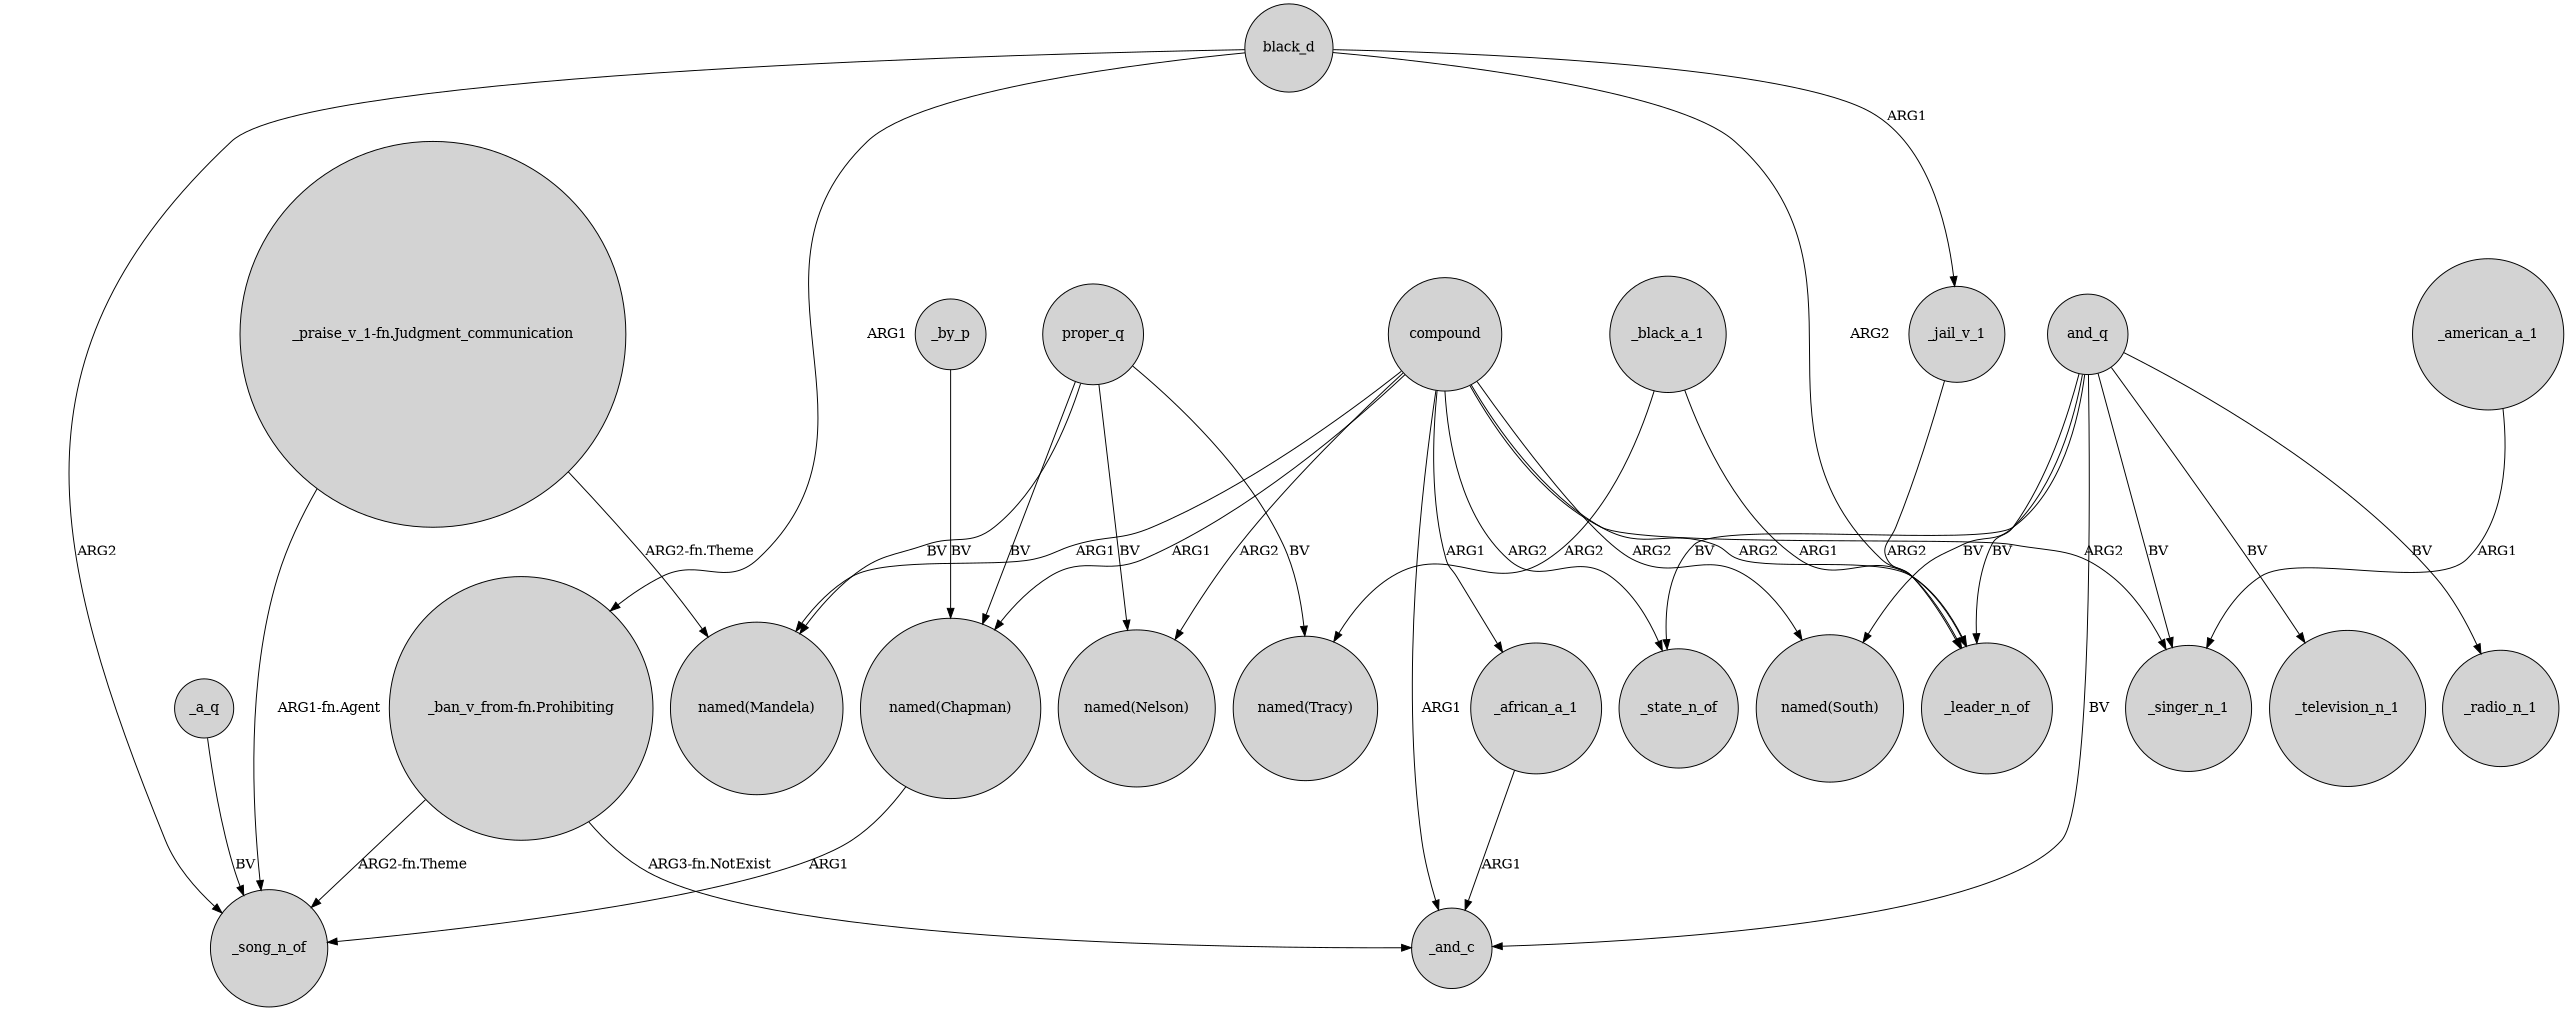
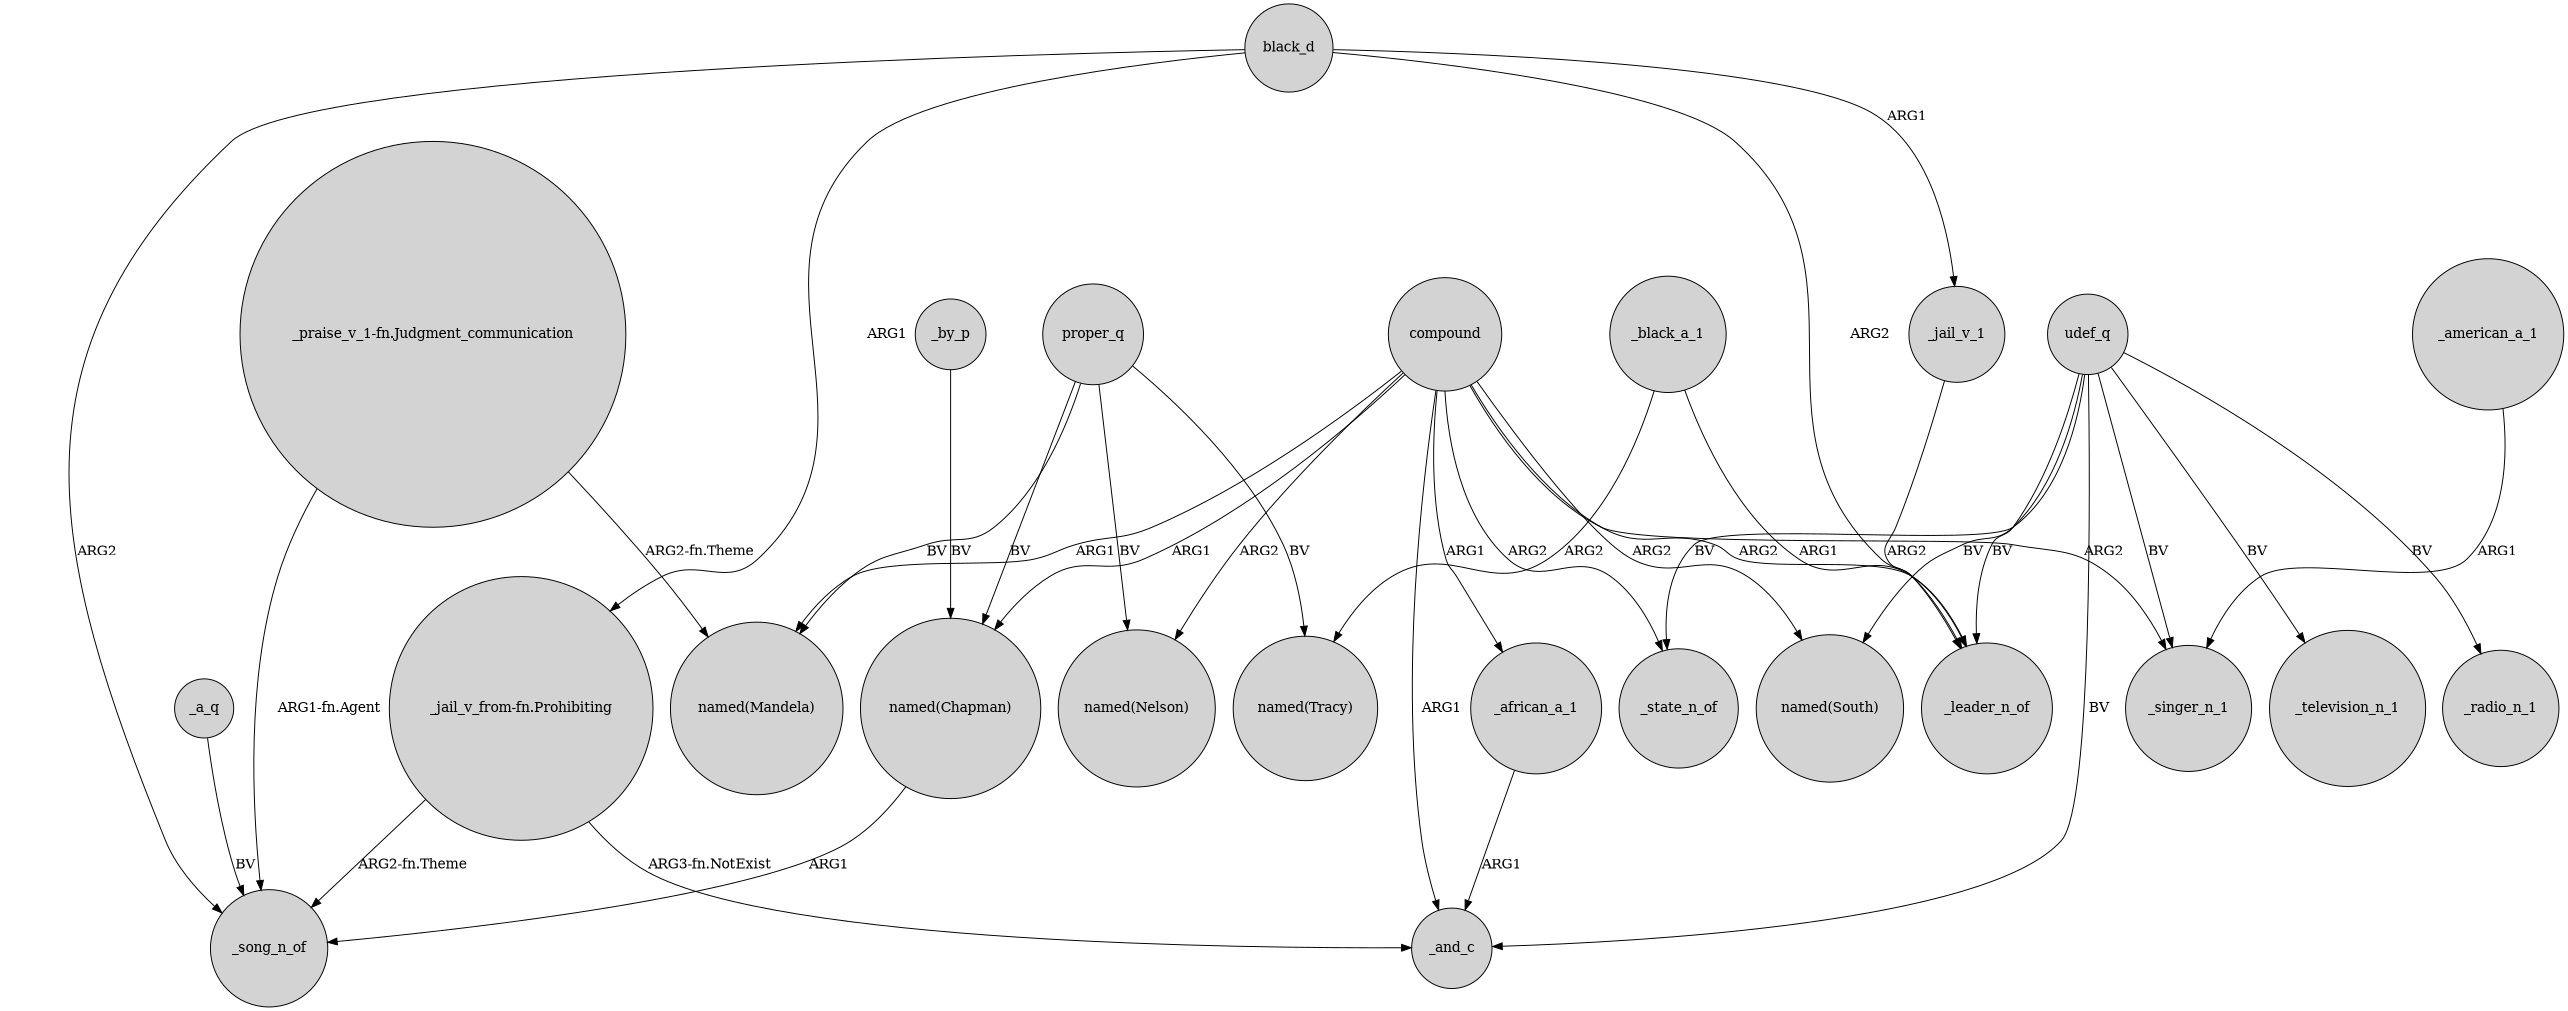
  digraph {
    node [shape=circle style=filled]
    compound
    "named(South)"
    _african_a_1
    _and_c
    _leader_n_of
    _state_n_of
    "named(Chapman)"
    "named(Mandela)"
    _singer_n_1
    "named(Nelson)"
    _song_n_of
    n12 [label=black_d]
-   "_ban_v_from-fn.Prohibiting"
+   "_ban_v_from-fn.Prohibiting" [label="_jail_v_from-fn.Prohibiting"]
    _jail_v_1
-   udef_q [label=and_q]
+   udef_q
    _television_n_1
    _radio_n_1
    "_praise_v_1-fn.Judgment_communication"
    proper_q
    "named(Tracy)"
    _black_a_1
    _by_p
    _american_a_1
    _a_q
    compound -> "named(South)" [label=ARG2]
    compound -> _african_a_1 [label=ARG1]
    compound -> _and_c [label=ARG1]
    compound -> _leader_n_of [label=ARG2]
    compound -> _state_n_of [label=ARG2]
    compound -> "named(Chapman)" [label=ARG1]
    compound -> "named(Mandela)" [label=ARG1]
    compound -> _singer_n_1 [label=ARG2]
    compound -> "named(Nelson)" [label=ARG2]
    _african_a_1 -> _and_c [label=ARG1]
    "named(Chapman)" -> _song_n_of [label=ARG1]
    n12 -> _leader_n_of [label=ARG2]
    n12 -> _song_n_of [label=ARG2]
    n12 -> "_ban_v_from-fn.Prohibiting" [label=ARG1]
    n12 -> _jail_v_1 [label=ARG1]
    "_ban_v_from-fn.Prohibiting" -> _and_c [label="ARG3-fn.NotExist"]
    "_ban_v_from-fn.Prohibiting" -> _song_n_of [label="ARG2-fn.Theme"]
    _jail_v_1 -> _leader_n_of [label=ARG2]
    udef_q -> "named(South)" [label=BV]
    udef_q -> _and_c [label=BV]
    udef_q -> _leader_n_of [label=BV]
    udef_q -> _state_n_of [label=BV]
    udef_q -> _singer_n_1 [label=BV]
    udef_q -> _television_n_1 [label=BV]
    udef_q -> _radio_n_1 [label=BV]
    "_praise_v_1-fn.Judgment_communication" -> "named(Mandela)" [label="ARG2-fn.Theme"]
    "_praise_v_1-fn.Judgment_communication" -> _song_n_of [label="ARG1-fn.Agent"]
    proper_q -> "named(Chapman)" [label=BV]
    proper_q -> "named(Mandela)" [label=BV]
    proper_q -> "named(Nelson)" [label=BV]
    proper_q -> "named(Tracy)" [label=BV]
    _black_a_1 -> _leader_n_of [label=ARG1]
    _black_a_1 -> "named(Tracy)" [label=ARG2]
    _by_p -> "named(Chapman)" [label=BV]
    _american_a_1 -> _singer_n_1 [label=ARG1]
    _a_q -> _song_n_of [label=BV]
  }
